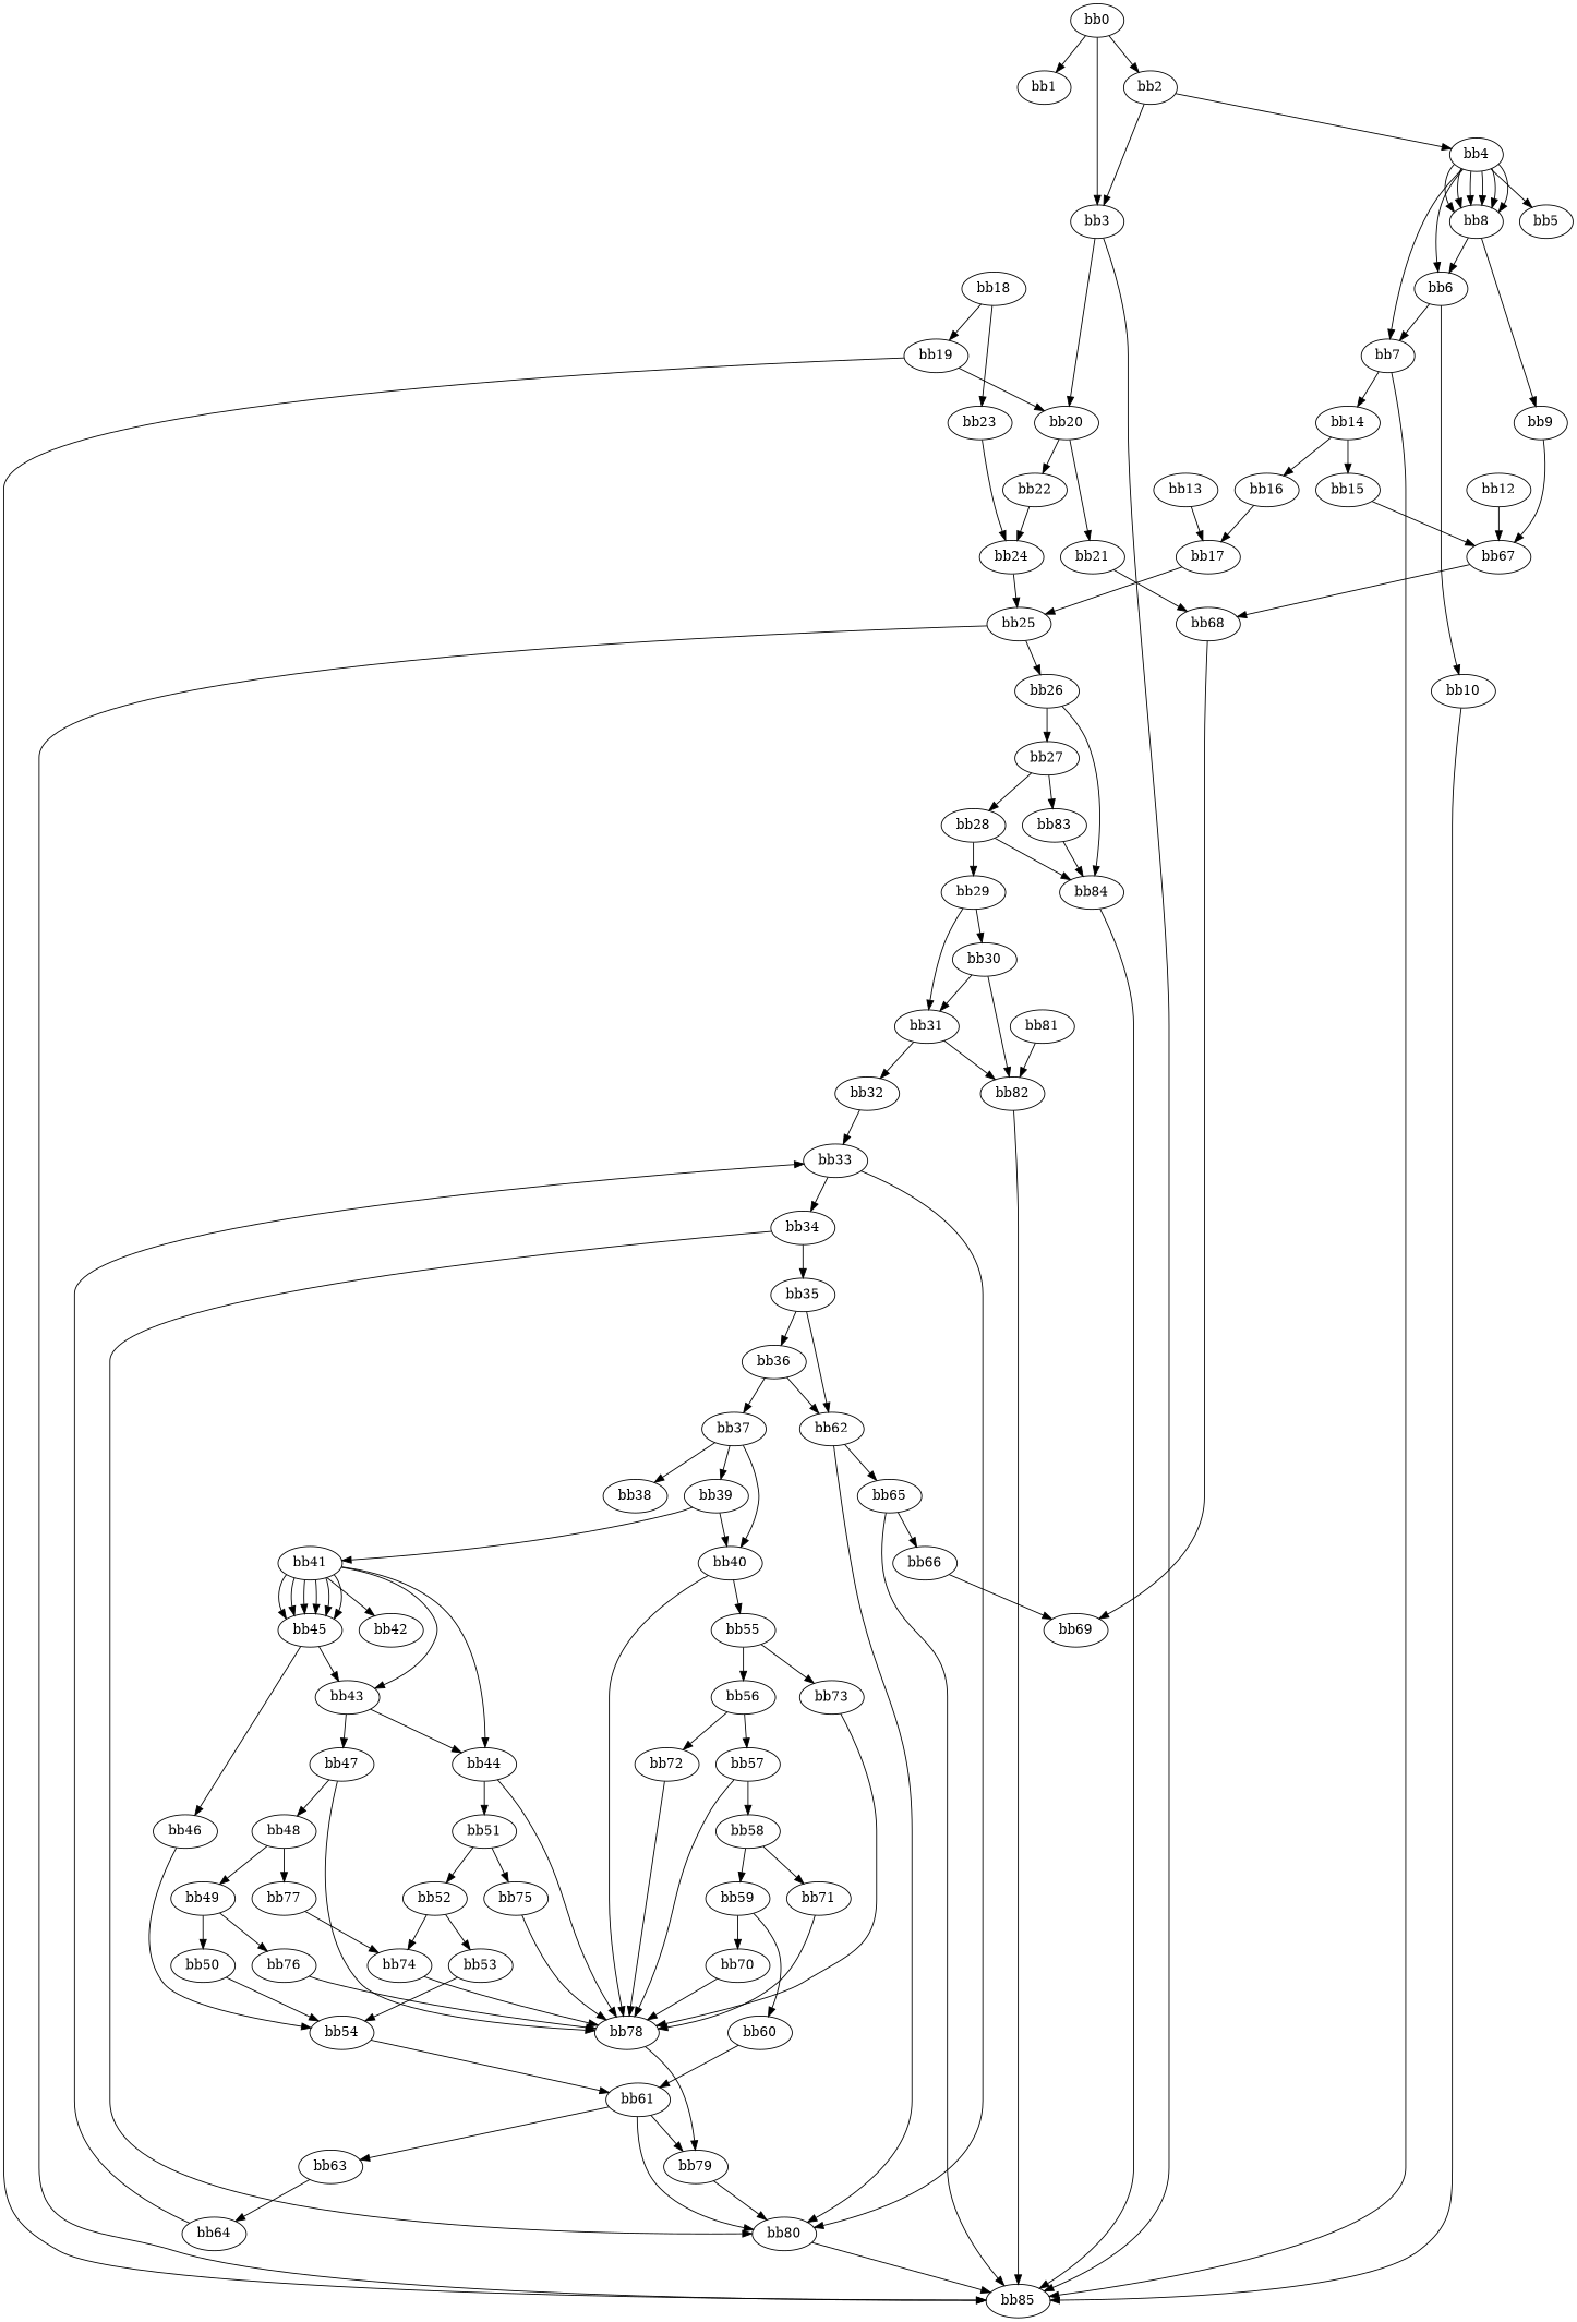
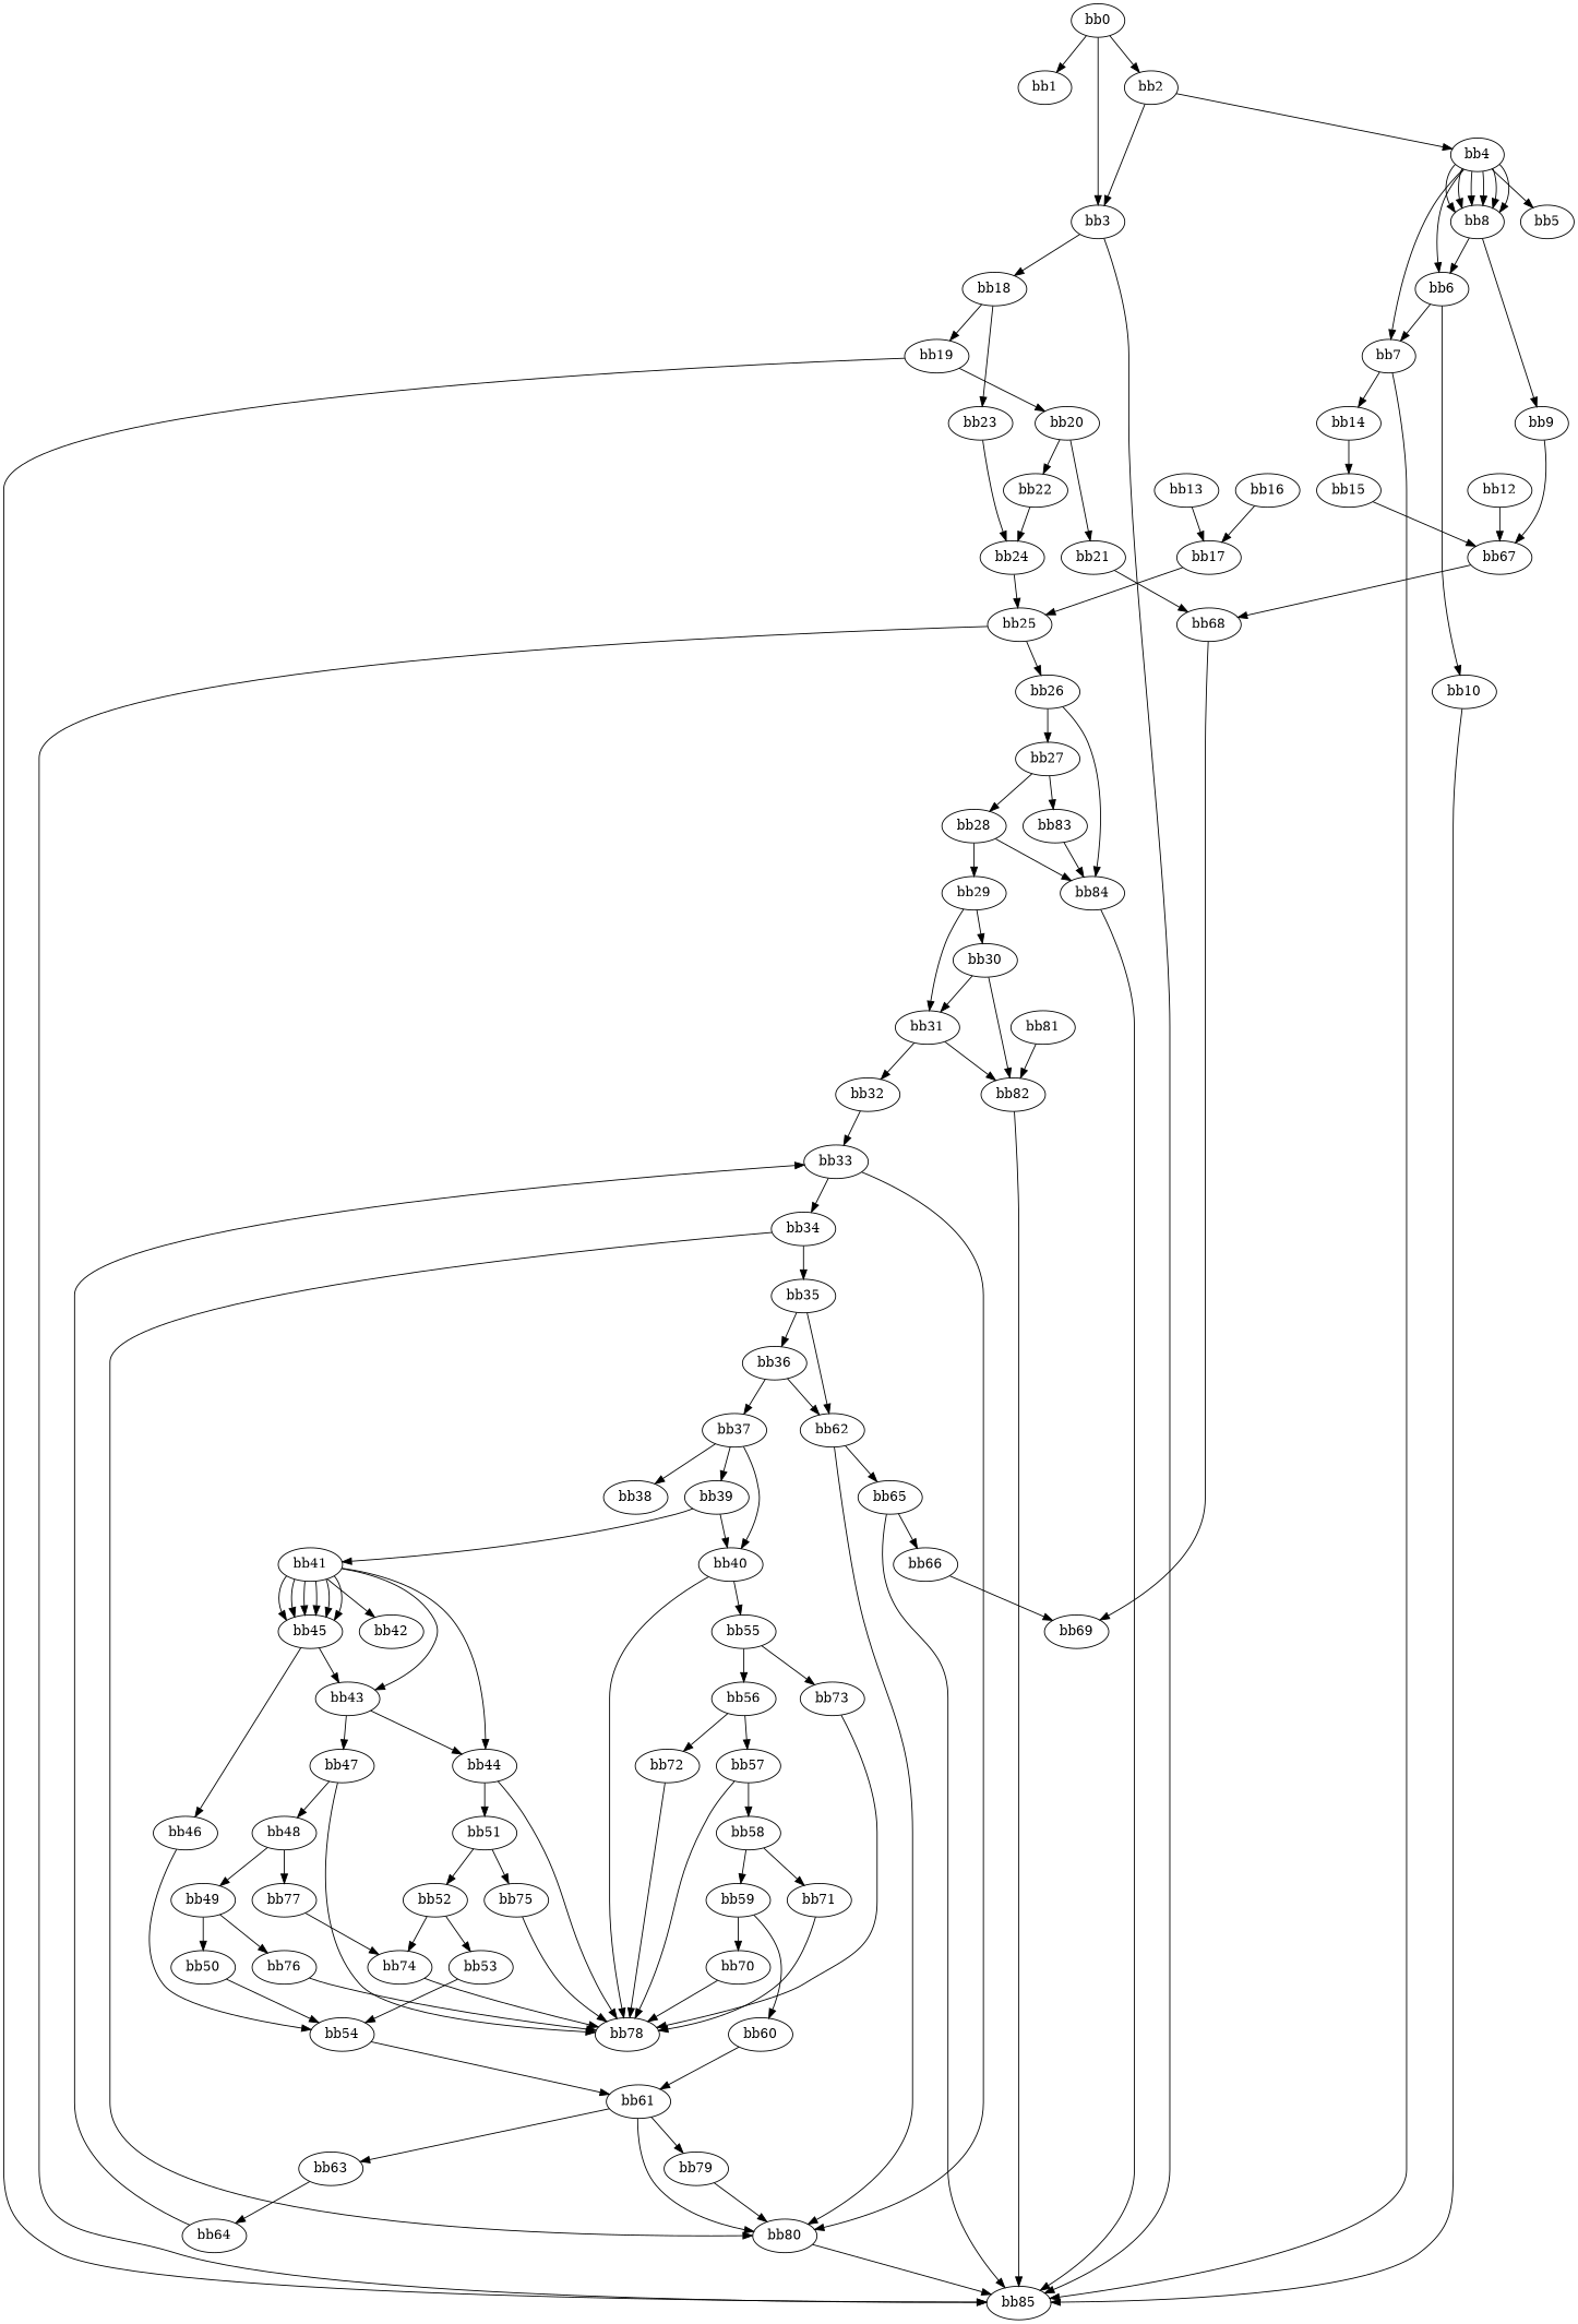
  digraph {
    n1 [label="bb0\l"]
    n2 [label="bb1\l"]
    n3 [label="bb2\l"]
    n4 [label="bb3\l"]
    n5 [label="bb4\l"]
    n6 [label="bb18\l"]
    n7 [label="bb85\l"]
    n8 [label="bb5\l"]
    n9 [label="bb6\l"]
    n10 [label="bb7\l"]
    n11 [label="bb8\l"]
    n12 [label="bb19\l"]
    n13 [label="bb23\l"]
    n14 [label="bb10\l"]
    n15 [label="bb14\l"]
    n16 [label="bb9\l"]
    n17 [label="bb15\l"]
    n18 [label="bb16\l"]
    n19 [label="bb67\l"]
    n20 [label="bb68\l"]
    n21 [label="bb12\l"]
    n22 [label="bb13\l"]
    n23 [label="bb17\l"]
    n24 [label="bb25\l"]
    n25 [label="bb26\l"]
    n26 [label="bb20\l"]
    n27 [label="bb24\l"]
    n28 [label="bb21\l"]
    n29 [label="bb22\l"]
    n30 [label="bb69\l"]
    n31 [label="bb27\l"]
    n32 [label="bb84\l"]
    n33 [label="bb28\l"]
    n34 [label="bb83\l"]
    n35 [label="bb29\l"]
    n36 [label="bb30\l"]
    n37 [label="bb31\l"]
    n38 [label="bb82\l"]
    n39 [label="bb81\l"]
    n40 [label="bb32\l"]
    n41 [label="bb33\l"]
    n42 [label="bb34\l"]
    n43 [label="bb80\l"]
    n44 [label="bb35\l"]
    n45 [label="bb36\l"]
    n46 [label="bb62\l"]
    n47 [label="bb37\l"]
    n48 [label="bb65\l"]
    n49 [label="bb38\l"]
    n50 [label="bb39\l"]
    n51 [label="bb40\l"]
    n52 [label="bb41\l"]
    n53 [label="bb55\l"]
    n54 [label="bb78\l"]
    n55 [label="bb42\l"]
    n56 [label="bb43\l"]
    n57 [label="bb44\l"]
    n58 [label="bb45\l"]
    n59 [label="bb56\l"]
    n60 [label="bb73\l"]
    n61 [label="bb79\l"]
    n62 [label="bb47\l"]
    n63 [label="bb51\l"]
    n64 [label="bb46\l"]
    n65 [label="bb48\l"]
    n66 [label="bb52\l"]
    n67 [label="bb75\l"]
    n68 [label="bb54\l"]
    n69 [label="bb61\l"]
    n70 [label="bb49\l"]
    n71 [label="bb77\l"]
    n72 [label="bb50\l"]
    n73 [label="bb76\l"]
    n74 [label="bb74\l"]
    n75 [label="bb53\l"]
    n76 [label="bb63\l"]
    n77 [label="bb57\l"]
    n78 [label="bb72\l"]
    n79 [label="bb58\l"]
    n80 [label="bb59\l"]
    n81 [label="bb71\l"]
    n82 [label="bb60\l"]
    n83 [label="bb70\l"]
    n84 [label="bb64\l"]
    n85 [label="bb66\l"]
    n1 -> n2
    n1 -> n3
    n1 -> n4
    n3 -> n4
    n3 -> n5
-   n4 -> n26
+   n4 -> n6
    n4 -> n7
    n5 -> n8
    n5 -> n9
    n5 -> n10
    n5 -> n11
    n5 -> n11
    n5 -> n11
    n5 -> n11
    n5 -> n11
    n5 -> n11
    n6 -> n12
    n6 -> n13
    n9 -> n10
    n9 -> n14
    n10 -> n7
    n10 -> n15
    n11 -> n9
    n11 -> n16
    n12 -> n7
    n12 -> n26
    n13 -> n27
    n14 -> n7
    n15 -> n17
-   n15 -> n18
    n16 -> n19
    n17 -> n19
    n18 -> n23
    n19 -> n20
    n20 -> n30
    n21 -> n19
    n22 -> n23
    n23 -> n24
    n24 -> n7
    n24 -> n25
    n25 -> n31
    n25 -> n32
    n26 -> n28
    n26 -> n29
    n27 -> n24
    n28 -> n20
    n29 -> n27
    n31 -> n33
    n31 -> n34
    n32 -> n7
    n33 -> n32
    n33 -> n35
    n34 -> n32
    n35 -> n36
    n35 -> n37
    n36 -> n37
    n36 -> n38
    n37 -> n38
    n37 -> n40
    n38 -> n7
    n39 -> n38
    n40 -> n41
    n41 -> n42
    n41 -> n43
    n42 -> n43
    n42 -> n44
    n43 -> n7
    n44 -> n45
    n44 -> n46
    n45 -> n46
    n45 -> n47
    n46 -> n43
    n46 -> n48
    n47 -> n49
    n47 -> n50
    n47 -> n51
    n48 -> n7
    n48 -> n85
    n50 -> n51
    n50 -> n52
    n51 -> n53
    n51 -> n54
    n52 -> n55
    n52 -> n56
    n52 -> n57
    n52 -> n58
    n52 -> n58
    n52 -> n58
    n52 -> n58
    n52 -> n58
    n52 -> n58
    n53 -> n59
    n53 -> n60
-   n54 -> n61
    n56 -> n57
    n56 -> n62
    n57 -> n54
    n57 -> n63
    n58 -> n56
    n58 -> n64
    n59 -> n77
    n59 -> n78
    n60 -> n54
    n61 -> n43
    n62 -> n54
    n62 -> n65
    n63 -> n66
    n63 -> n67
    n64 -> n68
    n65 -> n70
    n65 -> n71
    n66 -> n74
    n66 -> n75
    n67 -> n54
    n68 -> n69
    n69 -> n43
    n69 -> n61
    n69 -> n76
    n70 -> n72
    n70 -> n73
    n71 -> n74
    n72 -> n68
    n73 -> n54
    n74 -> n54
    n75 -> n68
    n76 -> n84
    n77 -> n54
    n77 -> n79
    n78 -> n54
    n79 -> n80
    n79 -> n81
    n80 -> n82
    n80 -> n83
    n81 -> n54
    n82 -> n69
    n83 -> n54
    n84 -> n41
    n85 -> n30
  }
